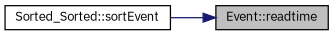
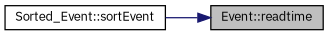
  digraph {
    rankdir=RL
    fontname="IBM Plex Sans"
    node [color=black fontname="IBM Plex Sans" fontsize=10 shape=record style=filled]
    n1 [fillcolor=grey75 fontcolor=black height=0.2 label="Event::readtime" width=0.4]
-   n2 [fillcolor=white height=0.2 label="Sorted_Sorted::sortEvent" width=0.4]
+   n2 [fillcolor=white height=0.2 label="Sorted_Event::sortEvent" width=0.4]
    n1 -> n2 [color=midnightblue dir=back fontname="IBM Plex Sans" fontsize=10 labelfontname=Helvetica labelfontsize=10 style=solid]
  }
